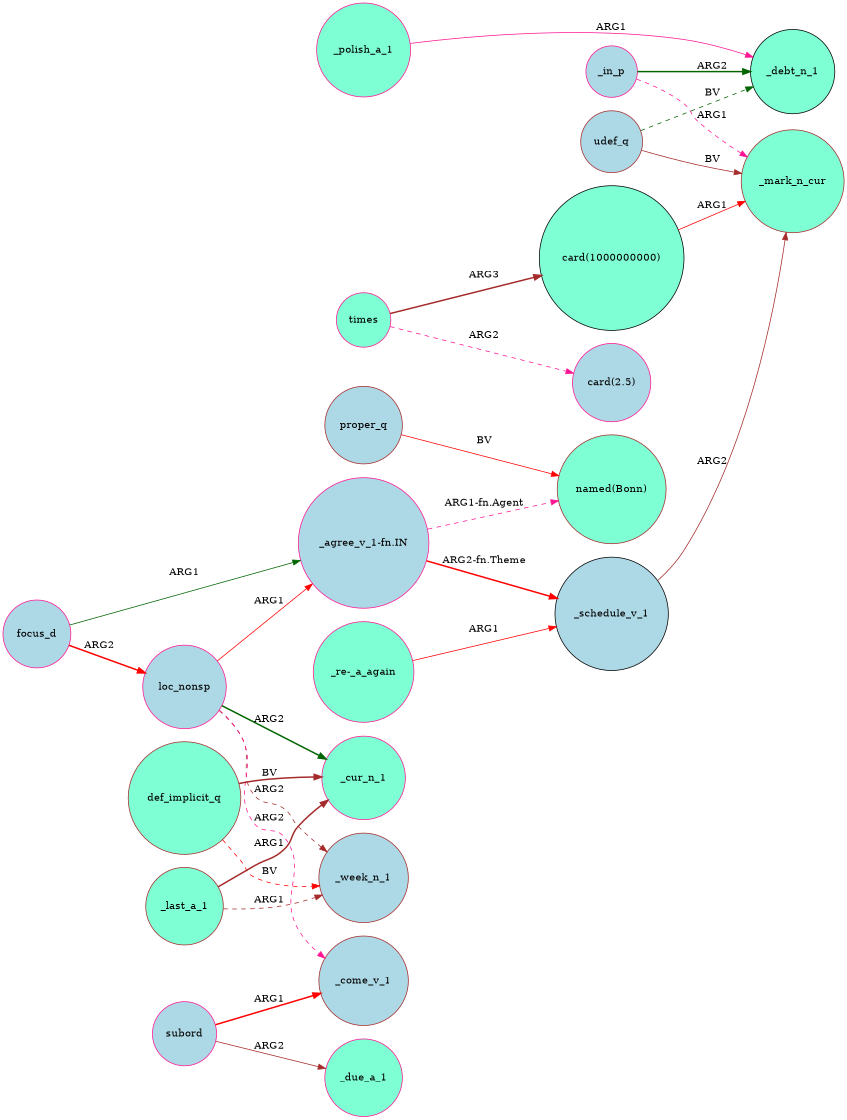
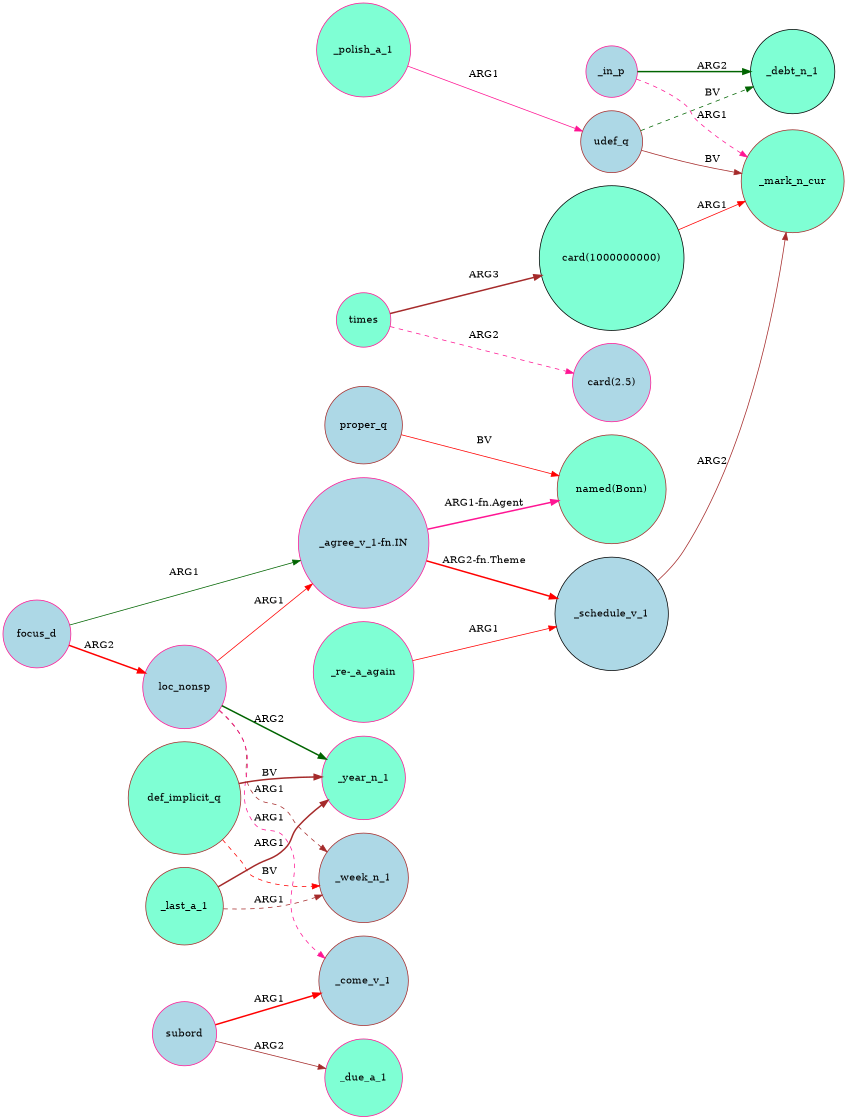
  digraph {
    rankdir=LR
    node [color=deeppink fillcolor=lightblue shape=circle style=filled]
    edge [color=red style=solid]
    proper_q [color=brown]
    "named(Bonn)" [color=brown fillcolor=aquamarine]
    focus_d
    loc_nonsp
    "_agree_v_1-fn.IN"
    _week_n_1 [color=brown]
-   _year_n_1 [fillcolor=aquamarine label=_cur_n_1]
+   _year_n_1 [fillcolor=aquamarine]
    _come_v_1 [color=brown]
    _schedule_v_1 [color=black]
    def_implicit_q [color=brown fillcolor=aquamarine]
    udef_q [color=brown]
    _debt_n_1 [color=black fillcolor=aquamarine]
    _mark_n_cur [color=brown fillcolor=aquamarine]
    "card(1000000000)" [color=black fillcolor=aquamarine]
    subord
    _due_a_1 [fillcolor=aquamarine]
    _in_p
    _polish_a_1 [fillcolor=aquamarine]
    times [fillcolor=aquamarine]
    "card(2.5)"
    "_re-_a_again" [fillcolor=aquamarine]
    _last_a_1 [color=brown fillcolor=aquamarine]
    proper_q -> "named(Bonn)" [label=BV]
    focus_d -> loc_nonsp [label=ARG2 style=bold]
    focus_d -> "_agree_v_1-fn.IN" [color=darkgreen label=ARG1]
    loc_nonsp -> "_agree_v_1-fn.IN" [label=ARG1]
-   loc_nonsp -> _week_n_1 [color=brown label=ARG2 style=dashed]
+   loc_nonsp -> _week_n_1 [color=brown label=ARG1 style=dashed]
    loc_nonsp -> _year_n_1 [color=darkgreen label=ARG2 style=bold]
-   loc_nonsp -> _come_v_1 [color=deeppink label=ARG2 style=dashed]
-   "_agree_v_1-fn.IN" -> "named(Bonn)" [color=deeppink label="ARG1-fn.Agent" style=dashed]
+   loc_nonsp -> _come_v_1 [color=deeppink label=ARG1 style=dashed]
+   "_agree_v_1-fn.IN" -> "named(Bonn)" [color=deeppink label="ARG1-fn.Agent" style=bold]
    "_agree_v_1-fn.IN" -> _schedule_v_1 [label="ARG2-fn.Theme" style=bold]
    _schedule_v_1 -> _mark_n_cur [color=brown label=ARG2]
    def_implicit_q -> _week_n_1 [label=BV style=dashed]
    def_implicit_q -> _year_n_1 [color=brown label=BV style=bold]
    udef_q -> _debt_n_1 [color=darkgreen label=BV style=dashed]
    udef_q -> _mark_n_cur [color=brown label=BV]
    "card(1000000000)" -> _mark_n_cur [label=ARG1]
    subord -> _come_v_1 [label=ARG1 style=bold]
    subord -> _due_a_1 [color=brown label=ARG2]
    _in_p -> _debt_n_1 [color=darkgreen label=ARG2 style=bold]
    _in_p -> _mark_n_cur [color=deeppink label=ARG1 style=dashed]
-   _polish_a_1 -> _debt_n_1 [color=deeppink label=ARG1]
+   _polish_a_1 -> udef_q [color=deeppink label=ARG1]
    times -> "card(1000000000)" [color=brown label=ARG3 style=bold]
    times -> "card(2.5)" [color=deeppink label=ARG2 style=dashed]
    "_re-_a_again" -> _schedule_v_1 [label=ARG1]
    _last_a_1 -> _week_n_1 [color=brown label=ARG1 style=dashed]
    _last_a_1 -> _year_n_1 [color=brown label=ARG1 style=bold]
  }
